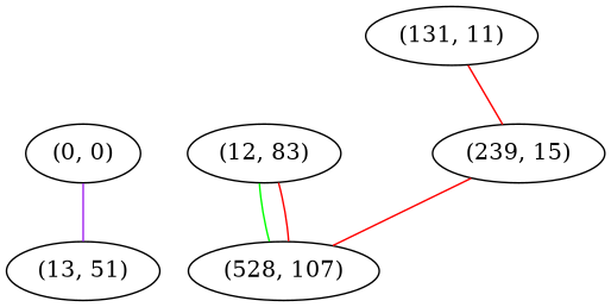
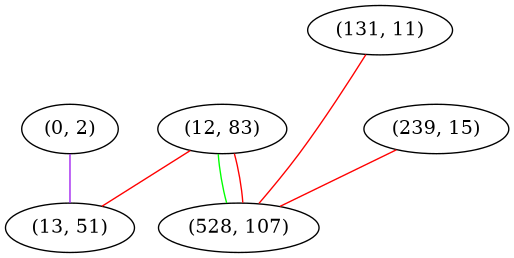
  graph {
    edge [color=red weight=1]
-   "(0, 0)"
+   "(0, 0)" [label="(0, 2)"]
    "(13, 51)"
    "(12, 83)"
    n4 [label="(528, 107)"]
    n5 [label="(131, 11)"]
    "(239, 15)"
    "(0, 0)" -- "(13, 51)" [color=purple weight=4]
+   "(12, 83)" -- "(13, 51)"
    "(12, 83)" -- n4 [color=green weight=2]
    "(12, 83)" -- n4
-   n5 -- "(239, 15)"
+   n5 -- n4
    "(239, 15)" -- n4
  }
